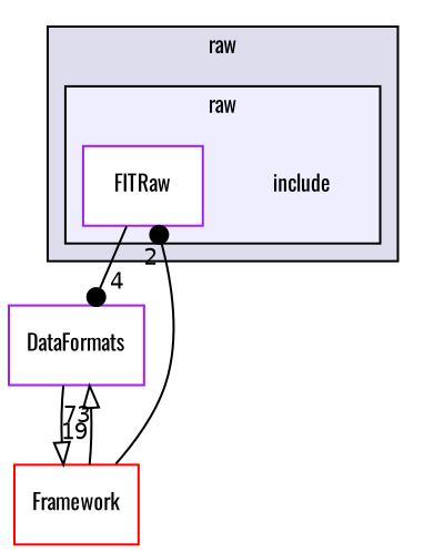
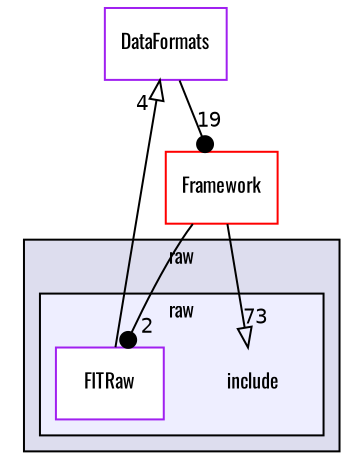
  digraph {
    compound=true
    fontname=Oswald
    node [color=purple fontname=Oswald fontsize=10 shape=box]
    edge [arrowhead=onormal fontname=Oswald labeldistance=1.5 labelfontname=Helvetica labelfontsize=10]
    n1 [label=include shape=plaintext]
    n2 [fillcolor=white label=FITRaw style=filled]
    n3 [label=DataFormats]
    n4 [color=red label=Framework]
    subgraph cluster_1 {
      bgcolor="#ddddee"
      fontsize=10
      label=raw
      pencolor=black
      subgraph cluster_2 {
        bgcolor="#eeeeff"
        fontsize=10
        label=raw
        pencolor=black
        n1
        n2
      }
    }
-   n2 -> n3 [arrowhead=dot headlabel=4]
-   n3 -> n4 [headlabel=19]
+   n2 -> n3 [headlabel=4]
+   n3 -> n4 [arrowhead=dot headlabel=19]
    n4 -> n2 [arrowhead=dot headlabel=2]
-   n4 -> n3 [headlabel=73]
+   n4 -> n1 [headlabel=73]
  }
